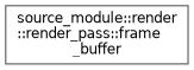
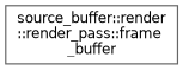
  digraph {
    rankdir=LR
-   n1 [color=grey40 fillcolor=white fontname=Helvetica fontsize=10 height=0.2 label="source_module::render\l::render_pass::frame\l_buffer" shape=box style=filled width=0.4]
+   n1 [color=grey40 fillcolor=white fontname=Helvetica fontsize=10 height=0.2 label="source_buffer::render\l::render_pass::frame\l_buffer" shape=box style=filled width=0.4]
  }
